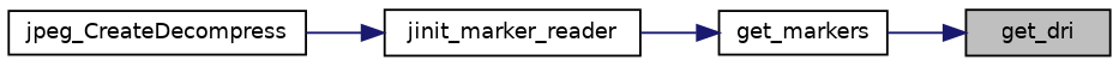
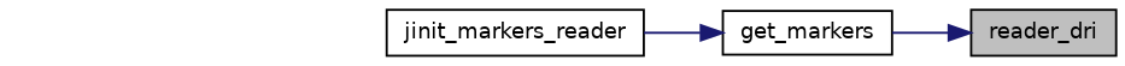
  digraph {
    rankdir=RL
    node [color=black fontname=Helvetica fontsize=10 shape=record]
    edge [color=midnightblue dir=back fontname=Helvetica fontsize=10 labelfontname=Helvetica labelfontsize=10 style=solid]
-   n1 [fillcolor=grey75 fontcolor=black height=0.2 label=get_dri style=filled width=0.4]
+   n1 [fillcolor=grey75 fontcolor=black height=0.2 label=reader_dri style=filled width=0.4]
    n2 [height=0.2 label=get_markers width=0.4]
-   n3 [height=0.2 label=jinit_marker_reader width=0.4]
-   n4 [height=0.2 label=jpeg_CreateDecompress width=0.4]
+   n3 [height=0.2 label=jinit_markers_reader width=0.4]
    n1 -> n2
    n2 -> n3
-   n3 -> n4
  }
